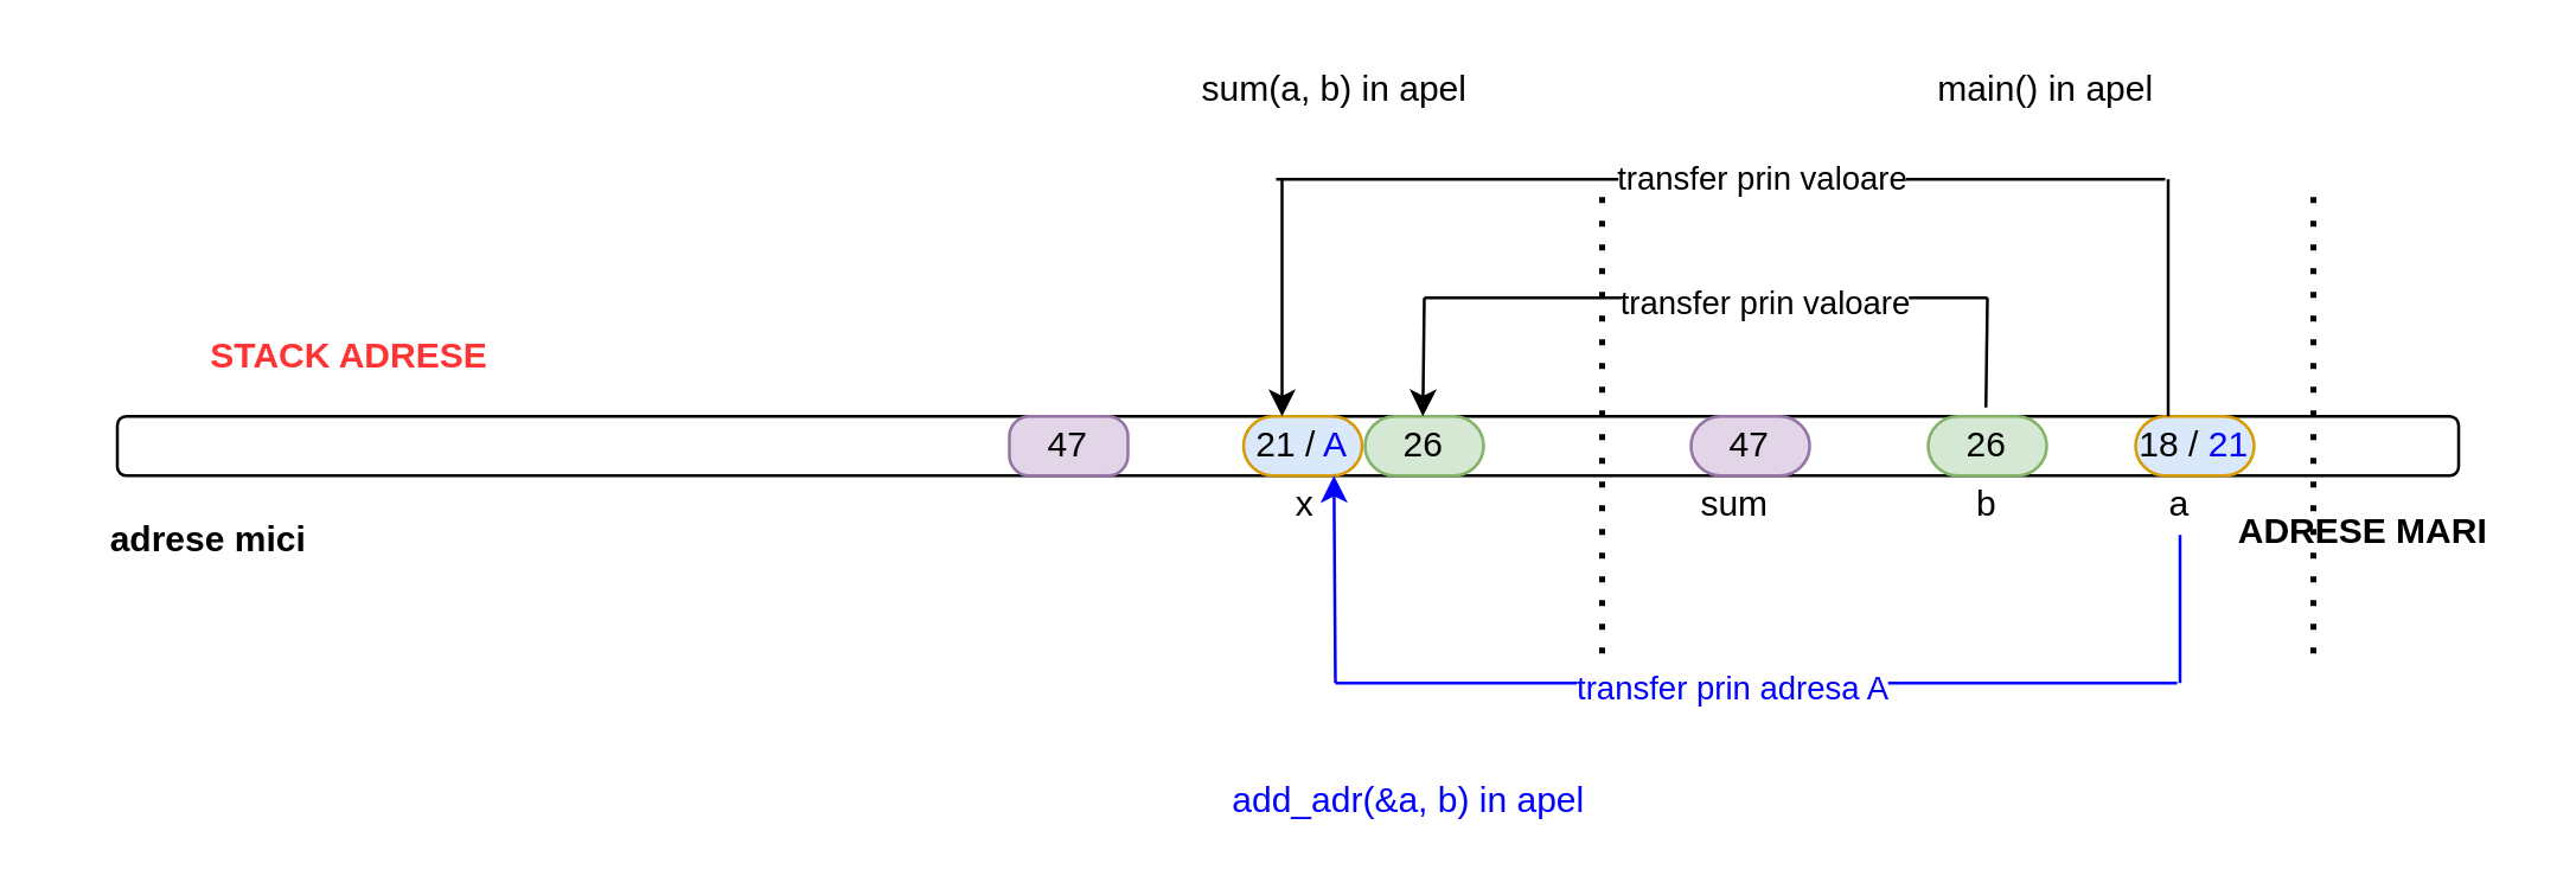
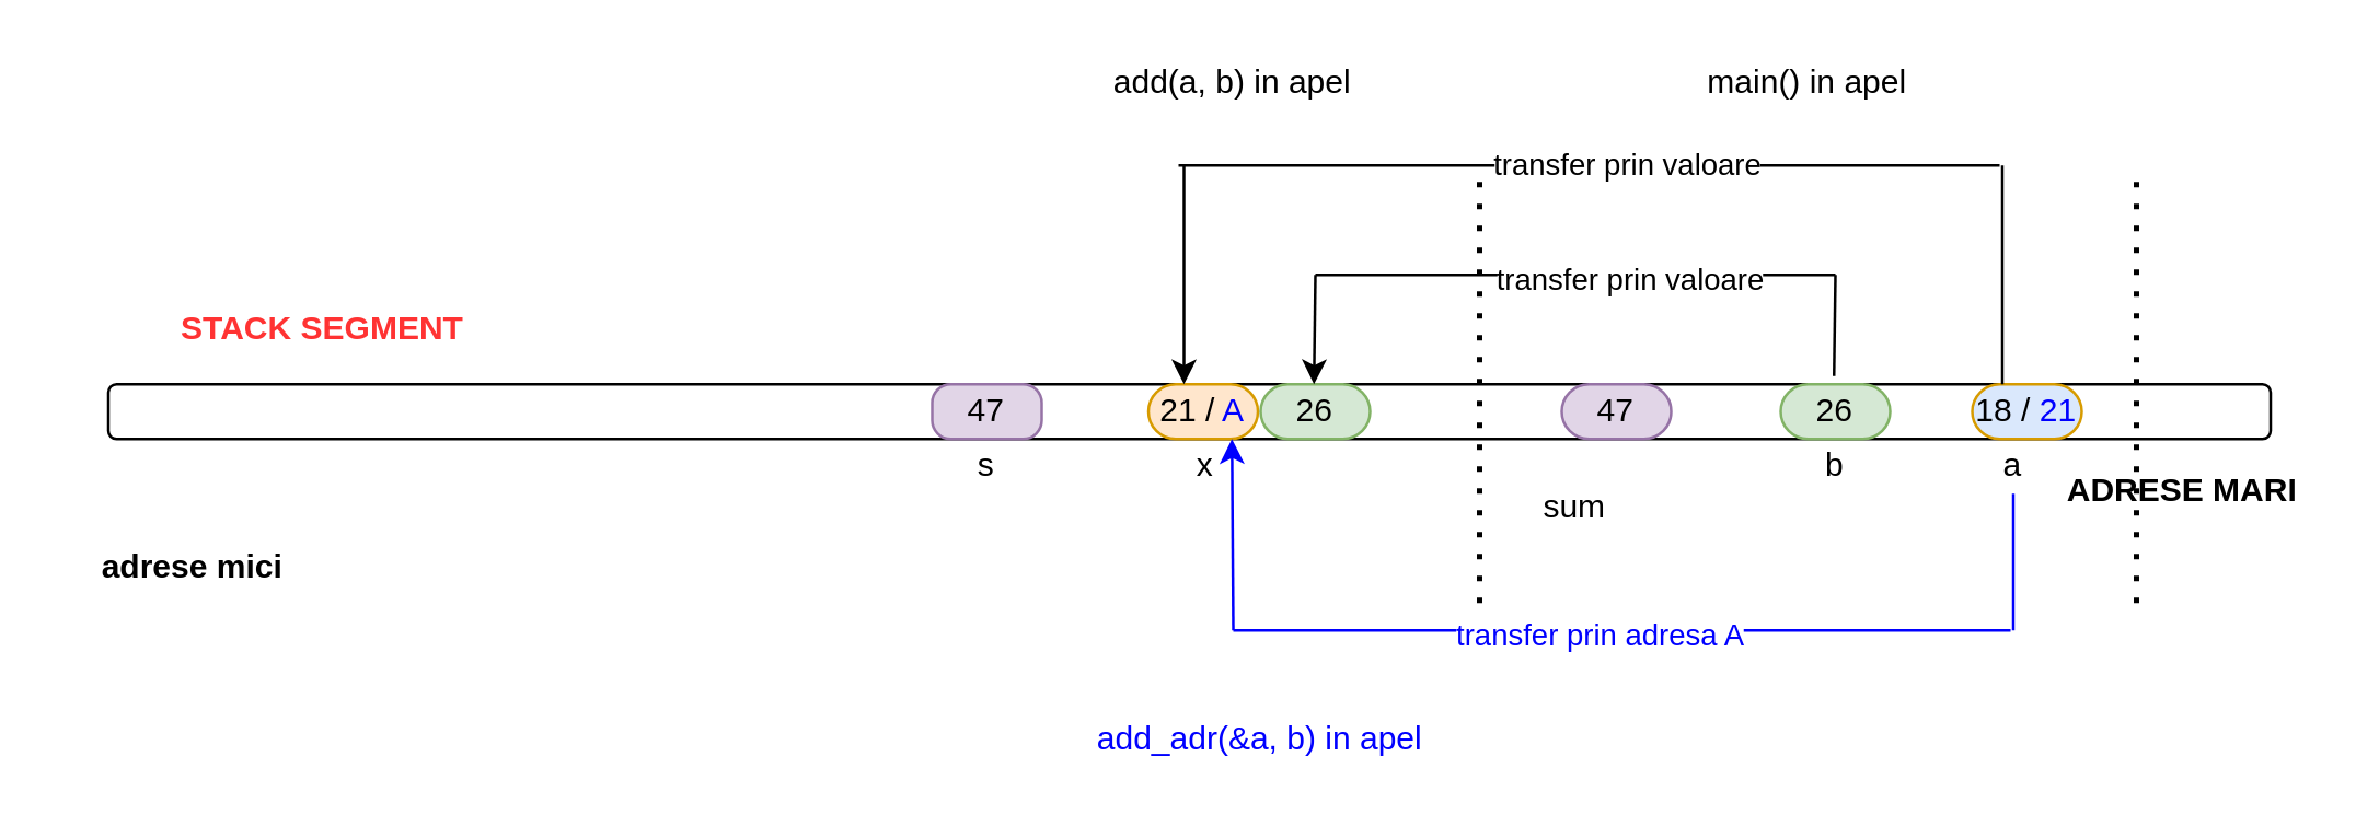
  <mxCell id="0" />
  <mxCell id="1" parent="0" />
  <mxCell id="2" value="" style="rounded=1;whiteSpace=wrap;html=1;" vertex="1" parent="1"><mxGeometry x="39" y="140" width="790" height="20" as="geometry" /></mxCell>
  <mxCell id="3" value="" style="endArrow=none;dashed=1;html=1;dashPattern=1 3;strokeWidth=2;" edge="1" parent="1"><mxGeometry width="50" height="50" relative="1" as="geometry"><mxPoint x="780" y="220" as="sourcePoint" /><mxPoint x="780" y="60" as="targetPoint" /></mxGeometry></mxCell>
  <mxCell id="4" value="&lt;b&gt;ADRESE MARI&lt;/b&gt;" style="text;html=1;strokeColor=none;fillColor=none;align=center;verticalAlign=middle;whiteSpace=wrap;rounded=0;" vertex="1" parent="1"><mxGeometry x="747" y="169" width="100" height="20" as="geometry" /></mxCell>
- <mxCell id="5" value="&lt;b&gt;adrese mici&lt;/b&gt;" style="text;html=1;strokeColor=none;fillColor=none;align=center;verticalAlign=middle;whiteSpace=wrap;rounded=0;" vertex="1" parent="1"><mxGeometry y="172" width="100" height="20" as="geometry" x="20" /></mxCell>
- <mxCell id="6" value="main() in apel" style="text;html=1;strokeColor=none;fillColor=none;align=center;verticalAlign=middle;whiteSpace=wrap;rounded=0;" vertex="1" parent="1"><mxGeometry x="640" y="20" width="100" height="20" as="geometry" /></mxCell>
+ <mxCell id="5" value="&lt;b&gt;adrese mici&lt;/b&gt;" style="text;html=1;strokeColor=none;fillColor=none;align=center;verticalAlign=middle;whiteSpace=wrap;rounded=0;" vertex="1" parent="1"><mxGeometry x="20" y="197" width="100" height="20" as="geometry" /></mxCell>
+ <mxCell id="6" value="main() in apel" style="text;html=1;strokeColor=none;fillColor=none;align=center;verticalAlign=middle;whiteSpace=wrap;rounded=0;" vertex="1" parent="1"><mxGeometry x="610" y="20" width="100" height="20" as="geometry" /></mxCell>
  <mxCell id="7" value="18 / &lt;font color=&quot;#0000ff&quot;&gt;21&lt;/font&gt;" style="rounded=1;whiteSpace=wrap;html=1;fillColor=#dae8fc;strokeColor=#d79b00;arcSize=50;" vertex="1" parent="1"><mxGeometry x="720" y="140" width="40" height="20" as="geometry" /></mxCell>
  <mxCell id="8" value="a" style="text;html=1;strokeColor=none;fillColor=none;align=center;verticalAlign=middle;whiteSpace=wrap;rounded=0;" vertex="1" parent="1"><mxGeometry x="720" y="160" width="30" height="20" as="geometry" /></mxCell>
  <mxCell id="9" value="26" style="rounded=1;whiteSpace=wrap;html=1;fillColor=#d5e8d4;strokeColor=#82b366;arcSize=50;" vertex="1" parent="1"><mxGeometry x="650" y="140" width="40" height="20" as="geometry" /></mxCell>
  <mxCell id="10" value="b" style="text;html=1;strokeColor=none;fillColor=none;align=center;verticalAlign=middle;whiteSpace=wrap;rounded=0;" vertex="1" parent="1"><mxGeometry x="655" y="160" width="30" height="20" as="geometry" /></mxCell>
  <mxCell id="11" value="47" style="rounded=1;whiteSpace=wrap;html=1;fillColor=#e1d5e7;strokeColor=#9673a6;arcSize=50;" vertex="1" parent="1"><mxGeometry x="570" y="140" width="40" height="20" as="geometry" /></mxCell>
- <mxCell id="12" value="sum" style="text;html=1;strokeColor=none;fillColor=none;align=center;verticalAlign=middle;whiteSpace=wrap;rounded=0;" vertex="1" parent="1"><mxGeometry x="570" y="160" width="30" height="20" as="geometry" /></mxCell>
+ <mxCell id="12" value="sum" style="text;html=1;strokeColor=none;fillColor=none;align=center;verticalAlign=middle;whiteSpace=wrap;rounded=0;" vertex="1" parent="1"><mxGeometry x="560" y="175" width="30" height="20" as="geometry" /></mxCell>
  <mxCell id="13" value="" style="endArrow=none;dashed=1;html=1;dashPattern=1 3;strokeWidth=2;" edge="1" parent="1"><mxGeometry width="50" height="50" relative="1" as="geometry"><mxPoint x="540" y="220" as="sourcePoint" /><mxPoint x="540" y="60" as="targetPoint" /></mxGeometry></mxCell>
- <mxCell id="14" value="sum(a, b) in apel" style="text;html=1;strokeColor=none;fillColor=none;align=center;verticalAlign=middle;whiteSpace=wrap;rounded=0;" vertex="1" parent="1"><mxGeometry x="400" y="20" width="100" height="20" as="geometry" /></mxCell>
- <mxCell id="15" value="21 / &lt;font color=&quot;#0000ff&quot;&gt;A&lt;/font&gt;" style="rounded=1;whiteSpace=wrap;html=1;fillColor=#dae8fc;strokeColor=#d79b00;arcSize=50;" vertex="1" parent="1"><mxGeometry x="419" y="140" width="40" height="20" as="geometry" /></mxCell>
+ <mxCell id="14" value="add(a, b) in apel" style="text;html=1;strokeColor=none;fillColor=none;align=center;verticalAlign=middle;whiteSpace=wrap;rounded=0;" vertex="1" parent="1"><mxGeometry x="400" y="20" width="100" height="20" as="geometry" /></mxCell>
+ <mxCell id="15" value="21 / &lt;font color=&quot;#0000ff&quot;&gt;A&lt;/font&gt;" style="rounded=1;whiteSpace=wrap;html=1;fillColor=#ffe6cc;strokeColor=#d79b00;arcSize=50;" vertex="1" parent="1"><mxGeometry x="419" y="140" width="40" height="20" as="geometry" /></mxCell>
  <mxCell id="16" value="26" style="rounded=1;whiteSpace=wrap;html=1;fillColor=#d5e8d4;strokeColor=#82b366;arcSize=50;" vertex="1" parent="1"><mxGeometry x="460" y="140" width="40" height="20" as="geometry" /></mxCell>
  <mxCell id="17" value="x" style="text;html=1;strokeColor=none;fillColor=none;align=center;verticalAlign=middle;whiteSpace=wrap;rounded=0;" vertex="1" parent="1"><mxGeometry x="425" y="160" width="30" height="20" as="geometry" /></mxCell>
  <mxCell id="18" value="" style="endArrow=none;html=1;" edge="1" parent="1"><mxGeometry width="50" height="50" relative="1" as="geometry"><mxPoint x="731" y="140" as="sourcePoint" /><mxPoint x="731" y="60" as="targetPoint" /></mxGeometry></mxCell>
  <mxCell id="19" value="" style="endArrow=none;html=1;" edge="1" parent="1"><mxGeometry width="50" height="50" relative="1" as="geometry"><mxPoint x="430" y="60" as="sourcePoint" /><mxPoint x="730" y="60" as="targetPoint" /></mxGeometry></mxCell>
  <mxCell id="20" value="transfer prin valoare" style="edgeLabel;html=1;align=center;verticalAlign=middle;resizable=0;points=[];" vertex="1" connectable="0" parent="19"><mxGeometry x="0.085" y="1" relative="1" as="geometry"><mxPoint as="offset" /></mxGeometry></mxCell>
  <mxCell id="21" value="" style="endArrow=classic;html=1;" edge="1" parent="1"><mxGeometry width="50" height="50" relative="1" as="geometry"><mxPoint x="432" y="60" as="sourcePoint" /><mxPoint x="432" y="140" as="targetPoint" /></mxGeometry></mxCell>
  <mxCell id="22" value="" style="endArrow=none;html=1;" edge="1" parent="1"><mxGeometry width="50" height="50" relative="1" as="geometry"><mxPoint x="669.5" y="137" as="sourcePoint" /><mxPoint x="670" y="100" as="targetPoint" /></mxGeometry></mxCell>
  <mxCell id="23" value="" style="endArrow=classic;html=1;" edge="1" parent="1"><mxGeometry width="50" height="50" relative="1" as="geometry"><mxPoint x="480" y="100" as="sourcePoint" /><mxPoint x="479.5" y="140" as="targetPoint" /></mxGeometry></mxCell>
  <mxCell id="24" value="" style="endArrow=none;html=1;" edge="1" parent="1"><mxGeometry width="50" height="50" relative="1" as="geometry"><mxPoint x="480" y="100" as="sourcePoint" /><mxPoint x="670" y="100" as="targetPoint" /></mxGeometry></mxCell>
  <mxCell id="25" value="transfer prin valoare" style="edgeLabel;html=1;align=center;verticalAlign=middle;resizable=0;points=[];" vertex="1" connectable="0" parent="24"><mxGeometry x="0.198" y="-1" relative="1" as="geometry"><mxPoint as="offset" /></mxGeometry></mxCell>
- <mxCell id="26" value="add_adr(&amp;amp;a, b) in apel" style="text;html=1;strokeColor=none;fillColor=none;align=center;verticalAlign=middle;whiteSpace=wrap;rounded=0;fontColor=#0000FF;" vertex="1" parent="1"><mxGeometry x="385" y="260" width="180" height="20" as="geometry" /></mxCell>
+ <mxCell id="26" value="add_adr(&amp;amp;a, b) in apel" style="text;html=1;strokeColor=none;fillColor=none;align=center;verticalAlign=middle;whiteSpace=wrap;rounded=0;fontColor=#0000FF;" vertex="1" parent="1"><mxGeometry x="370" y="260" width="180" height="20" as="geometry" /></mxCell>
  <mxCell id="27" value="" style="endArrow=none;html=1;entryX=0.5;entryY=1;entryDx=0;entryDy=0;fontColor=#0000FF;strokeColor=#0000FF;" edge="1" parent="1" target="8"><mxGeometry width="50" height="50" relative="1" as="geometry"><mxPoint x="735" y="230" as="sourcePoint" /><mxPoint x="640" y="210" as="targetPoint" /></mxGeometry></mxCell>
  <mxCell id="28" value="" style="endArrow=classic;html=1;entryX=0.25;entryY=0;entryDx=0;entryDy=0;fontColor=#0000FF;labelBorderColor=#0000FF;strokeColor=#0000FF;" edge="1" parent="1"><mxGeometry width="50" height="50" relative="1" as="geometry"><mxPoint x="450" y="230" as="sourcePoint" /><mxPoint x="449.5" y="160" as="targetPoint" /></mxGeometry></mxCell>
  <mxCell id="29" value="" style="endArrow=none;html=1;fontColor=#0000FF;strokeColor=#0000FF;" edge="1" parent="1"><mxGeometry width="50" height="50" relative="1" as="geometry"><mxPoint x="450" y="230" as="sourcePoint" /><mxPoint x="734" y="230" as="targetPoint" /></mxGeometry></mxCell>
  <mxCell id="30" value="transfer prin adresa A" style="edgeLabel;html=1;align=center;verticalAlign=middle;resizable=0;points=[];fontColor=#0000FF;" vertex="1" connectable="0" parent="29"><mxGeometry x="-0.061" y="-1" relative="1" as="geometry"><mxPoint as="offset" /></mxGeometry></mxCell>
  <mxCell id="31" value="47" style="rounded=1;whiteSpace=wrap;html=1;fillColor=#e1d5e7;strokeColor=#9673a6;arcSize=34;" vertex="1" parent="1"><mxGeometry x="340" y="140" width="40" height="20" as="geometry" /></mxCell>
- <mxCell id="33" value="STACK ADRESE" style="text;html=1;strokeColor=none;fillColor=none;align=center;verticalAlign=middle;whiteSpace=wrap;rounded=0;fontStyle=1;fontColor=#FF3333;" vertex="1" parent="1"><mxGeometry x="50" y="110" width="135" height="20" as="geometry" /></mxCell>
+ <mxCell id="32" value="s" style="text;html=1;strokeColor=none;fillColor=none;align=center;verticalAlign=middle;whiteSpace=wrap;rounded=0;" vertex="1" parent="1"><mxGeometry x="345" y="160" width="30" height="20" as="geometry" /></mxCell>
+ <mxCell id="33" value="STACK SEGMENT" style="text;html=1;strokeColor=none;fillColor=none;align=center;verticalAlign=middle;whiteSpace=wrap;rounded=0;fontStyle=1;fontColor=#FF3333;" vertex="1" parent="1"><mxGeometry x="50" y="110" width="135" height="20" as="geometry" /></mxCell>
